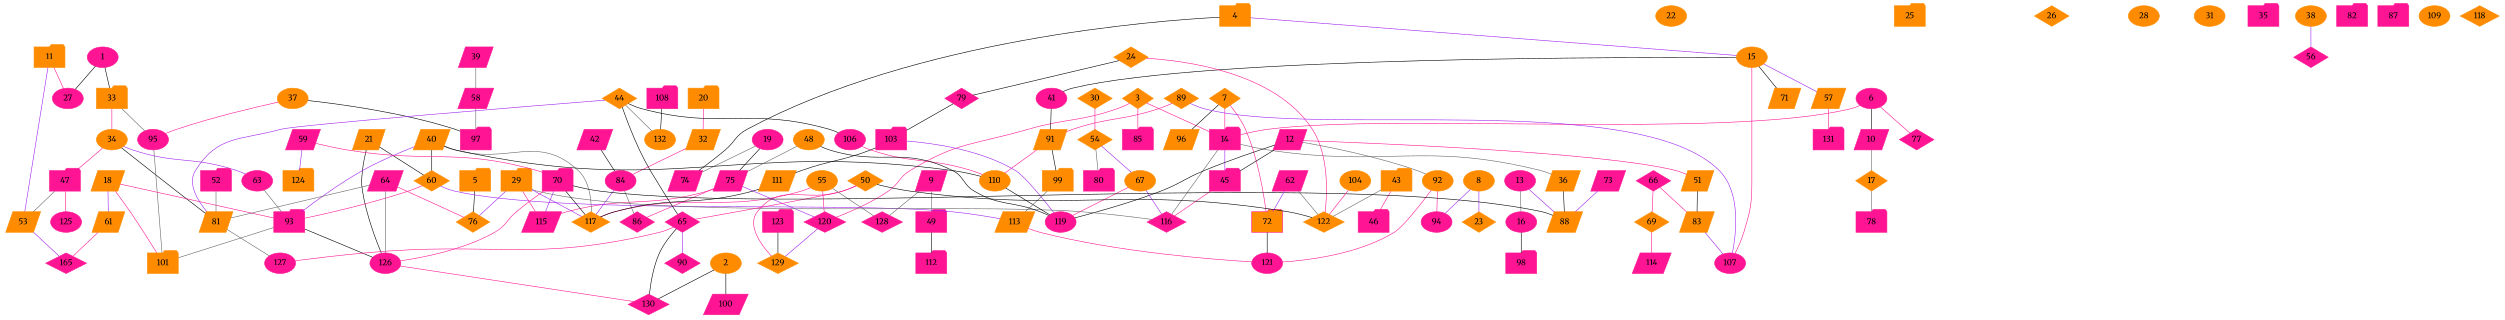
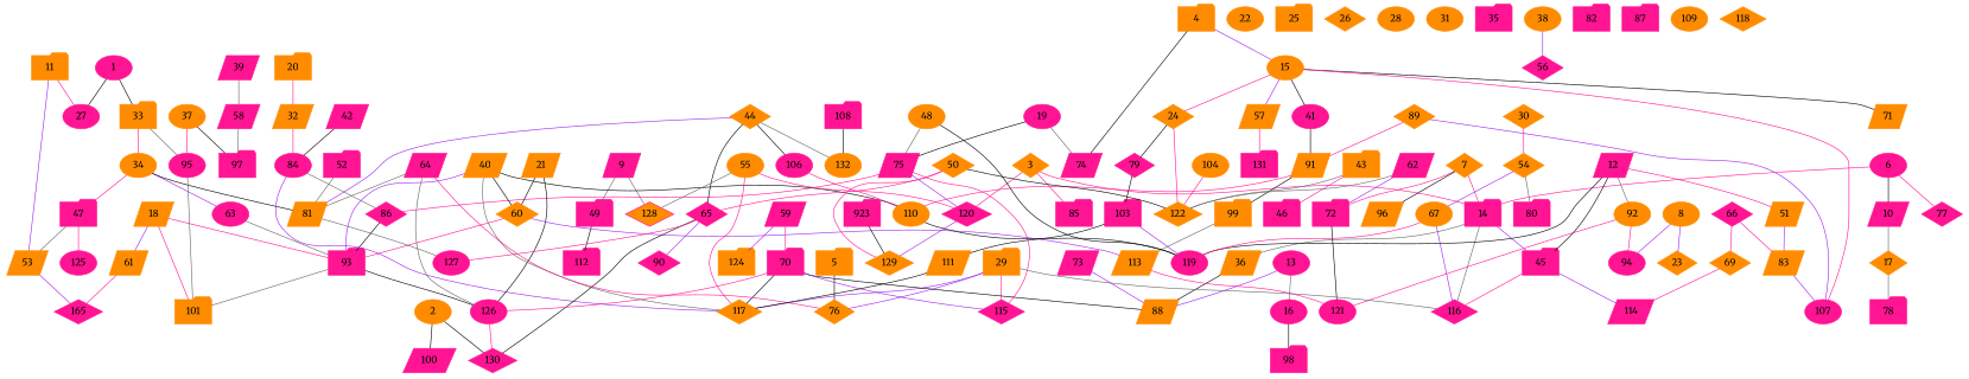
  graph {
    fontname=Merriweather
    node [color=deeppink fontname=Merriweather shape=ellipse style=filled]
    edge [color=deeppink fontname=Merriweather]
    1
    27
    33 [color=darkorange shape=folder]
    34 [color=darkorange]
    95
    2 [color=darkorange]
    100 [shape=parallelogram]
    130 [shape=diamond]
    3 [color=darkorange shape=diamond]
    14 [shape=folder]
    85 [shape=folder]
    120 [shape=diamond]
    45 [shape=folder]
    36 [color=darkorange shape=parallelogram]
    116 [shape=diamond]
    129 [color=darkorange shape=diamond]
    4 [color=darkorange shape=folder]
    15 [color=darkorange]
    74 [shape=parallelogram]
    24 [color=darkorange shape=diamond]
    41
    57 [color=darkorange shape=parallelogram]
    71 [color=darkorange shape=parallelogram]
    107
    5 [color=darkorange shape=folder]
    76 [color=darkorange shape=diamond]
    6
    10 [shape=parallelogram]
    77 [shape=diamond]
    17 [color=darkorange shape=diamond]
    7 [color=darkorange shape=diamond]
-   72 [shape=folder fillcolor=darkorange]
+   72 [shape=folder]
    96 [color=darkorange shape=parallelogram]
    121
    8 [color=darkorange]
    23 [color=darkorange shape=diamond]
    94
    9 [shape=parallelogram]
    49 [shape=folder]
-   128 [shape=diamond]
+   128 [shape=diamond fillcolor=darkorange]
    112 [shape=folder]
    78 [shape=folder]
    11 [color=darkorange shape=folder]
    53 [color=darkorange shape=parallelogram]
    n45 [label=165 shape=diamond]
    12 [shape=parallelogram]
    51 [color=darkorange shape=parallelogram]
    92 [color=darkorange]
    119
    114 [shape=parallelogram]
    83 [color=darkorange shape=parallelogram]
    13
    16
    88 [color=darkorange shape=parallelogram]
    98 [shape=folder]
    79 [shape=diamond]
    122 [color=darkorange shape=diamond]
    91 [color=darkorange shape=parallelogram]
    131 [shape=folder]
    18 [color=darkorange shape=parallelogram]
    61 [color=darkorange shape=parallelogram]
    93 [shape=folder]
    101 [color=darkorange shape=folder]
    126
    19
    75 [shape=parallelogram]
-   115 [shape=parallelogram]
+   115 [shape=diamond]
    86 [shape=diamond]
    20 [color=darkorange shape=folder]
    32 [color=darkorange shape=parallelogram]
    84
    21 [color=darkorange shape=parallelogram]
    60 [color=darkorange shape=diamond]
    113 [color=darkorange shape=parallelogram]
    22 [color=darkorange]
    103 [shape=folder]
    25 [color=darkorange shape=folder]
    26 [color=darkorange shape=diamond]
    28 [color=darkorange]
    29 [color=darkorange shape=folder]
    117 [color=darkorange shape=diamond]
    30 [color=darkorange shape=diamond]
    54 [color=darkorange shape=diamond]
    67 [color=darkorange]
    80 [shape=folder]
    31 [color=darkorange]
    47 [shape=folder]
    63
    81 [color=darkorange shape=parallelogram]
    125
    127
    35 [shape=folder]
    37 [color=darkorange]
    97 [shape=folder]
    38 [color=darkorange]
    56 [shape=diamond]
    39 [shape=parallelogram]
    58 [shape=parallelogram]
    40 [color=darkorange shape=parallelogram]
    110 [color=darkorange]
    99 [color=darkorange shape=folder]
    42 [shape=parallelogram]
    43 [color=darkorange shape=folder]
    46 [shape=folder]
    44 [color=darkorange shape=diamond]
    65 [shape=diamond]
    106
    132 [color=darkorange]
    90 [shape=diamond]
    48 [color=darkorange]
    50 [color=darkorange shape=diamond]
    52 [shape=folder]
    55 [color=darkorange]
    59 [shape=parallelogram]
    70 [shape=folder]
    124 [color=darkorange shape=folder]
    62 [shape=parallelogram]
    64 [shape=parallelogram]
    66 [shape=diamond]
    69 [color=darkorange shape=diamond]
    73 [shape=parallelogram]
    111 [color=darkorange shape=parallelogram]
    82 [shape=folder]
    87 [shape=folder]
    89 [color=darkorange shape=diamond]
    104 [color=darkorange]
    108 [shape=folder]
    109 [color=darkorange]
    118 [color=darkorange shape=diamond]
-   123 [shape=folder]
+   123 [shape=folder label=923]
    1 -- 27 [color=black]
    1 -- 33 [color=black]
    33 -- 34
    33 -- 95 [color=gray40]
    34 -- 47
    34 -- 63 [color=purple]
    34 -- 81 [color=black]
    95 -- 101 [color=gray40]
    2 -- 100 [color=black]
    2 -- 130 [color=black]
    3 -- 14
    3 -- 85
    3 -- 120
    14 -- 45 [color=purple]
    14 -- 36 [color=gray40]
    14 -- 116 [color=gray40]
    120 -- 129 [color=purple]
    45 -- 116
+   45 -- 114 [color=purple]
    36 -- 88 [color=black]
    4 -- 15 [color=purple]
    4 -- 74 [color=black]
+   15 -- 24
    15 -- 41 [color=black]
    15 -- 57 [color=purple]
    15 -- 71 [color=black]
    15 -- 107
    24 -- 79 [color=black]
    24 -- 122
    41 -- 91 [color=black]
    57 -- 131
    5 -- 76 [color=black]
    6 -- 14
    6 -- 10 [color=black]
    6 -- 77
    10 -- 17 [color=gray40]
    17 -- 78 [color=gray40]
    7 -- 14
    7 -- 72
    7 -- 96 [color=black]
    72 -- 121 [color=black]
    8 -- 23 [color=purple]
    8 -- 94 [color=purple]
    9 -- 49 [color=gray40]
    9 -- 128 [color=gray40]
    49 -- 112 [color=black]
    11 -- 27
    11 -- 53 [color=purple]
    53 -- n45 [color=purple]
    12 -- 45 [color=black]
    12 -- 51
    12 -- 92 [color=gray40]
    12 -- 119 [color=black]
-   51 -- 83 [color=black]
+   51 -- 83 [color=purple]
    92 -- 121
    92 -- 94
    83 -- 107 [color=purple]
    13 -- 16 [color=gray40]
    13 -- 88 [color=purple]
    16 -- 98 [color=black]
    79 -- 103 [color=black]
    91 -- 110
    91 -- 99 [color=black]
    18 -- 61 [color=purple]
    18 -- 93
    18 -- 101
    61 -- n45
    93 -- 101 [color=gray40]
    93 -- 126 [color=black]
    126 -- 130
    19 -- 74 [color=gray40]
    19 -- 75 [color=black]
    75 -- 120 [color=purple]
    75 -- 115
    75 -- 86
+   86 -- 93 [color=black]
    20 -- 32
    32 -- 84
    84 -- 86 [color=gray40]
    84 -- 117 [color=purple]
    21 -- 126 [color=black]
    21 -- 60 [color=black]
    60 -- 93
    60 -- 113 [color=purple]
    113 -- 121
    103 -- 119 [color=purple]
    103 -- 111 [color=black]
    29 -- 116 [color=gray40]
    29 -- 76 [color=purple]
    29 -- 115
    29 -- 117 [color=purple]
    30 -- 54
    54 -- 67 [color=purple]
    54 -- 80 [color=gray40]
    67 -- 116 [color=purple]
    67 -- 119
    47 -- 53 [color=gray40]
    47 -- 125
    63 -- 93 [color=gray40]
    81 -- 127 [color=gray40]
    37 -- 95
    37 -- 97 [color=black]
    38 -- 56 [color=purple]
    39 -- 58 [color=gray40]
    58 -- 97 [color=gray40]
    40 -- 93 [color=purple]
    40 -- 60 [color=black]
    40 -- 117 [color=gray40]
    40 -- 110 [color=black]
    110 -- 119 [color=black]
    99 -- 113 [color=gray40]
    42 -- 84 [color=black]
    43 -- 122 [color=gray40]
    43 -- 46
    44 -- 81 [color=purple]
    44 -- 65 [color=black]
    44 -- 106 [color=black]
    44 -- 132 [color=gray40]
    65 -- 130 [color=black]
    65 -- 127
    65 -- 90 [color=purple]
    106 -- 110
    48 -- 119 [color=black]
    48 -- 75 [color=gray40]
    50 -- 129
    50 -- 122 [color=black]
    50 -- 65
    52 -- 81 [color=gray40]
    55 -- 120
    55 -- 128 [color=gray40]
    55 -- 117
    59 -- 70
    59 -- 124 [color=purple]
    70 -- 88 [color=black]
    70 -- 126
    70 -- 115 [color=purple]
    70 -- 117 [color=black]
    62 -- 72 [color=purple]
    62 -- 122 [color=gray40]
    64 -- 76
    64 -- 126 [color=gray40]
    64 -- 81 [color=gray40]
    66 -- 83
    66 -- 69
    69 -- 114
    73 -- 88 [color=purple]
    111 -- 117 [color=black]
    89 -- 107 [color=purple]
    89 -- 91
    104 -- 122
    108 -- 132 [color=black]
    123 -- 129 [color=black]
  }
